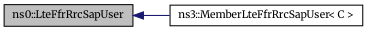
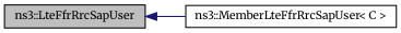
  digraph {
    rankdir=LR
    fontname=Merriweather
    node [color=black fontname=Merriweather fontsize=10 shape=record style=filled]
-   n1 [fillcolor=grey75 fontcolor=black height=0.2 label="ns0::LteFfrRrcSapUser" width=0.4]
+   n1 [fillcolor=grey75 fontcolor=black height=0.2 label="ns3::LteFfrRrcSapUser" width=0.4]
    n2 [fillcolor=white height=0.2 label="ns3::MemberLteFfrRrcSapUser\< C \>" width=0.4]
    n1 -> n2 [color=midnightblue dir=back fontname=Merriweather fontsize=10 labelfontname=Helvetica labelfontsize=10 style=solid]
  }
